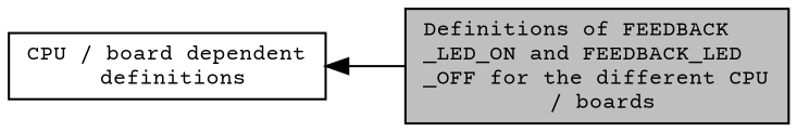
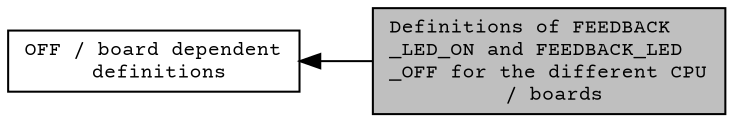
  digraph {
    rankdir=LR
    fontname="Courier Prime"
    node [color=black fontname="Courier Prime" fontsize=10 shape=box style=filled]
    n1 [fillcolor=grey75 fontcolor=black height=0.2 label="Definitions of FEEDBACK\l_LED_ON and FEEDBACK_LED\l_OFF for the different CPU\l / boards" width=0.4]
-   n2 [fillcolor=white height=0.2 label="CPU / board dependent\l definitions" width=0.4]
+   n2 [fillcolor=white height=0.2 label="OFF / board dependent\l definitions" width=0.4]
    n2 -> n1 [dir=back fontname="Courier Prime" fontsize=10 labelfontname=Helvetica labelfontsize=10 shape=plaintext style=solid]
  }
